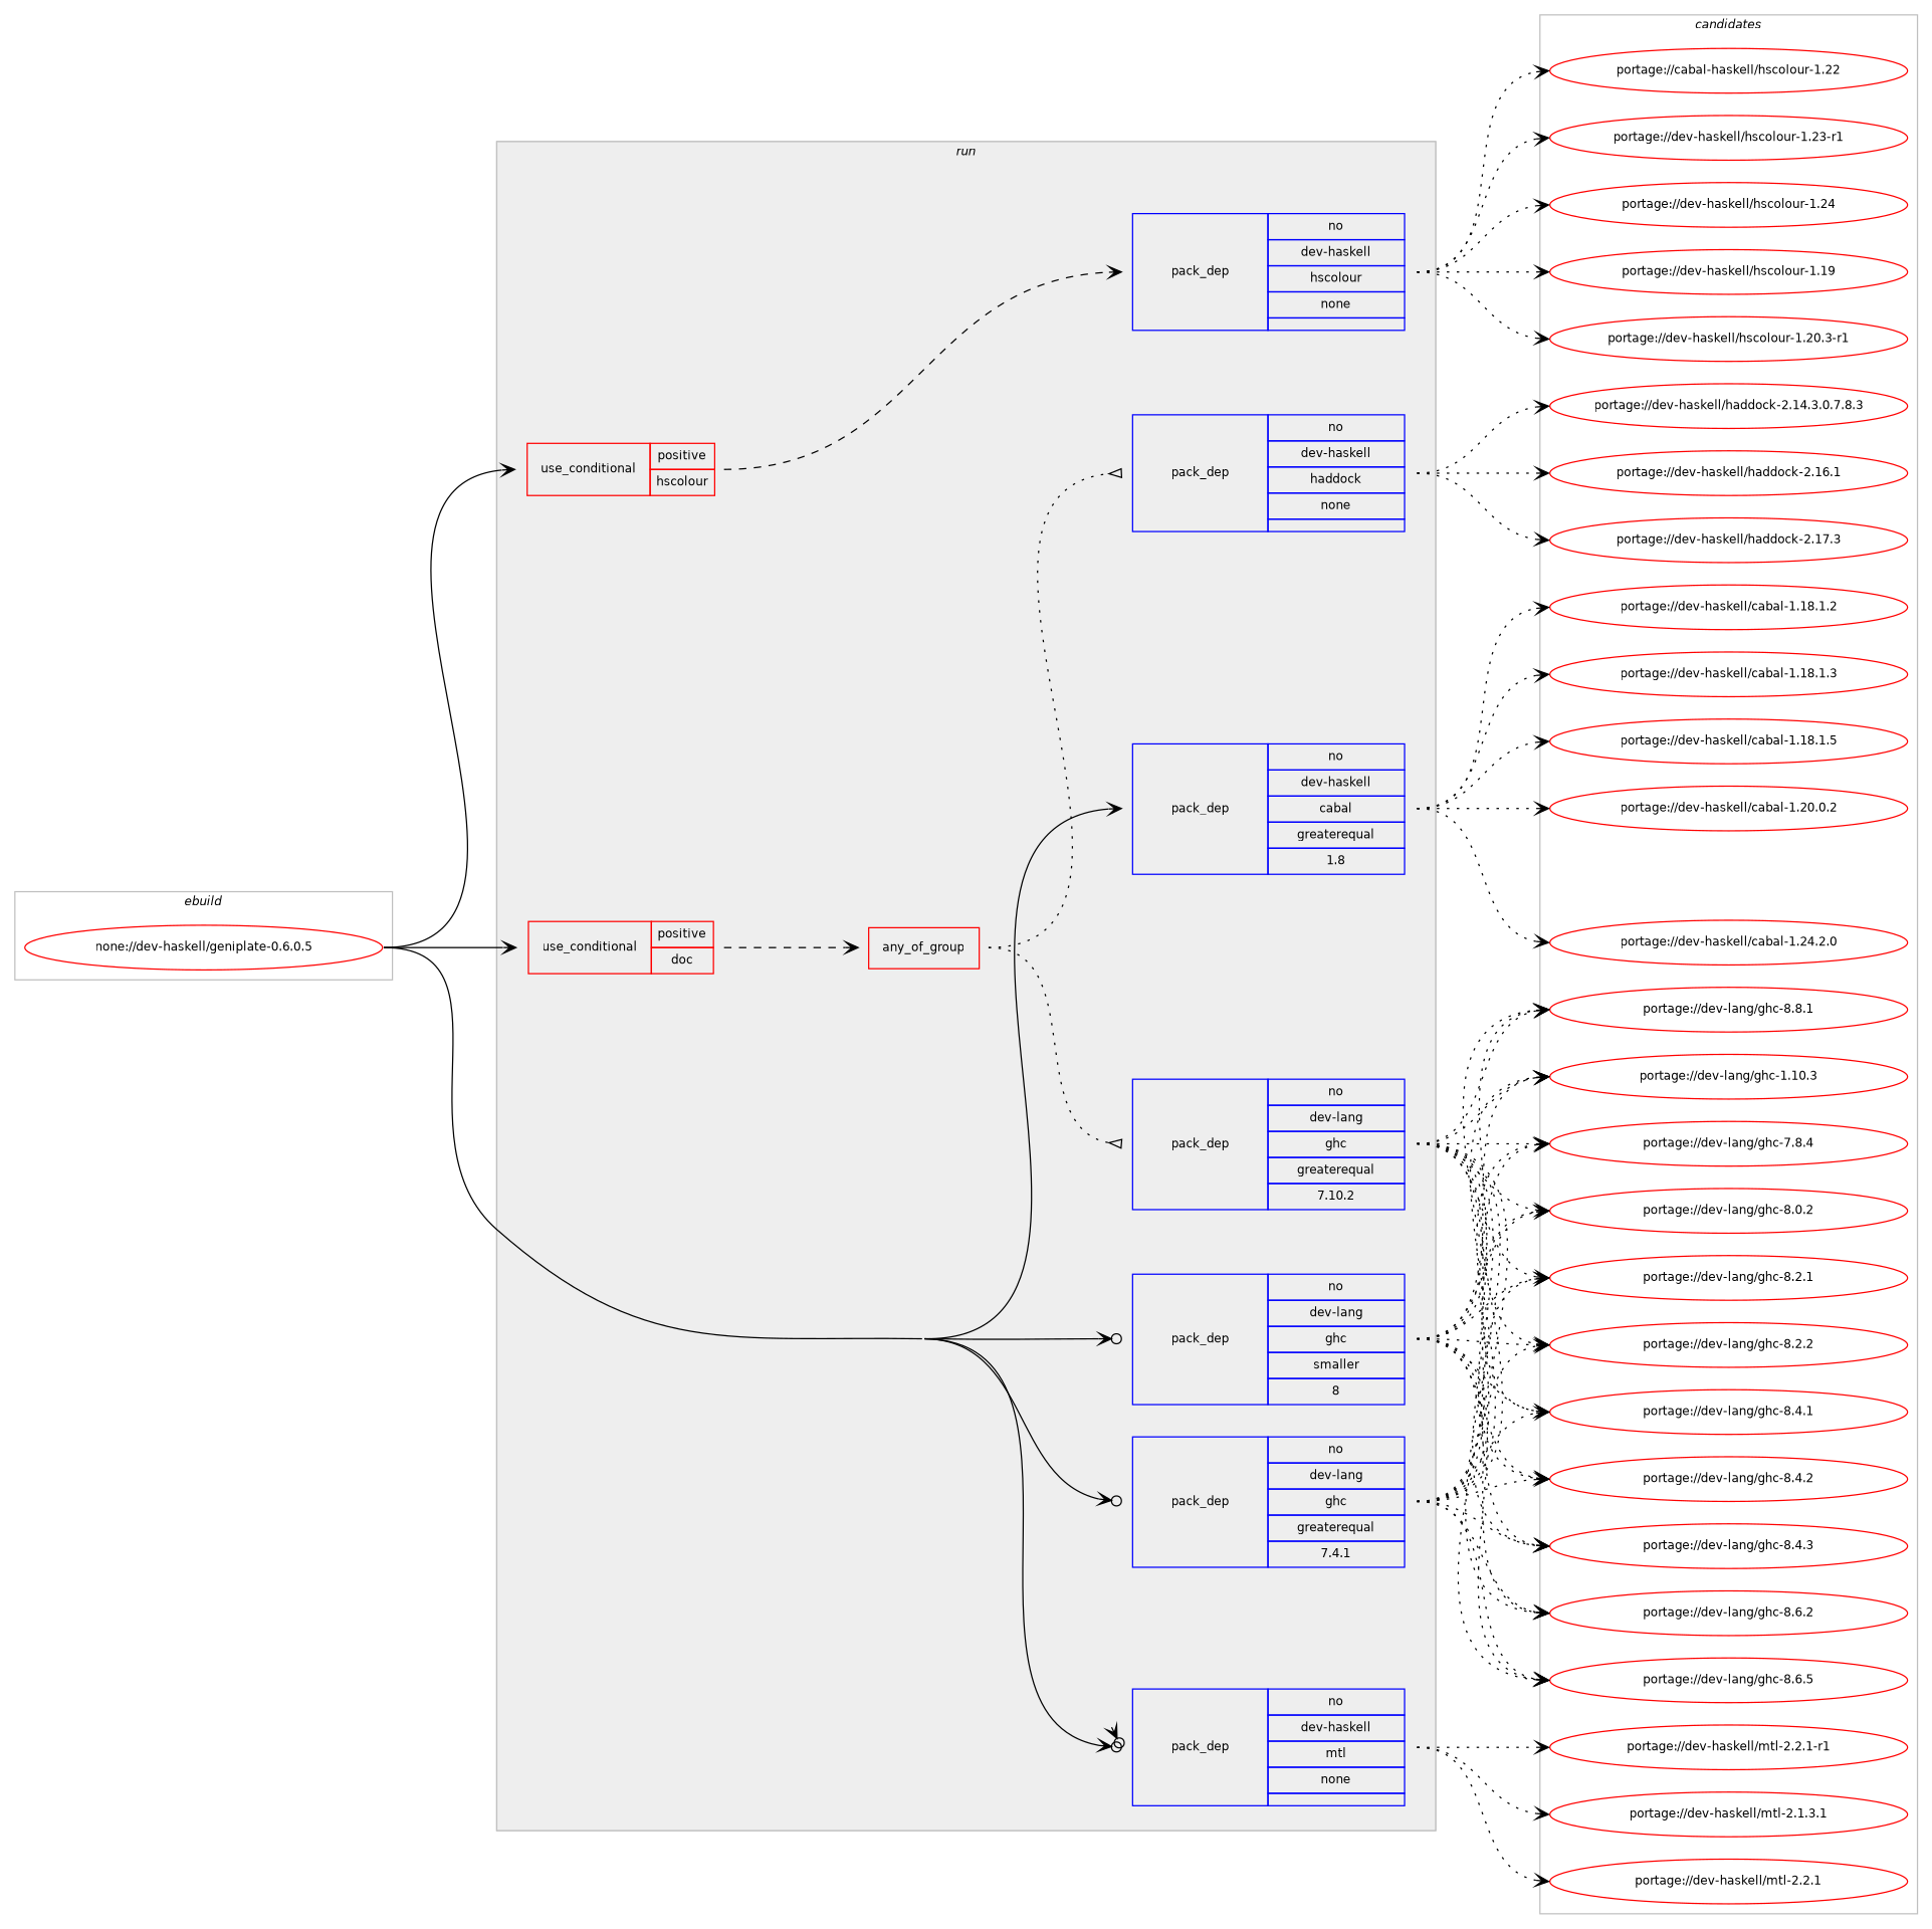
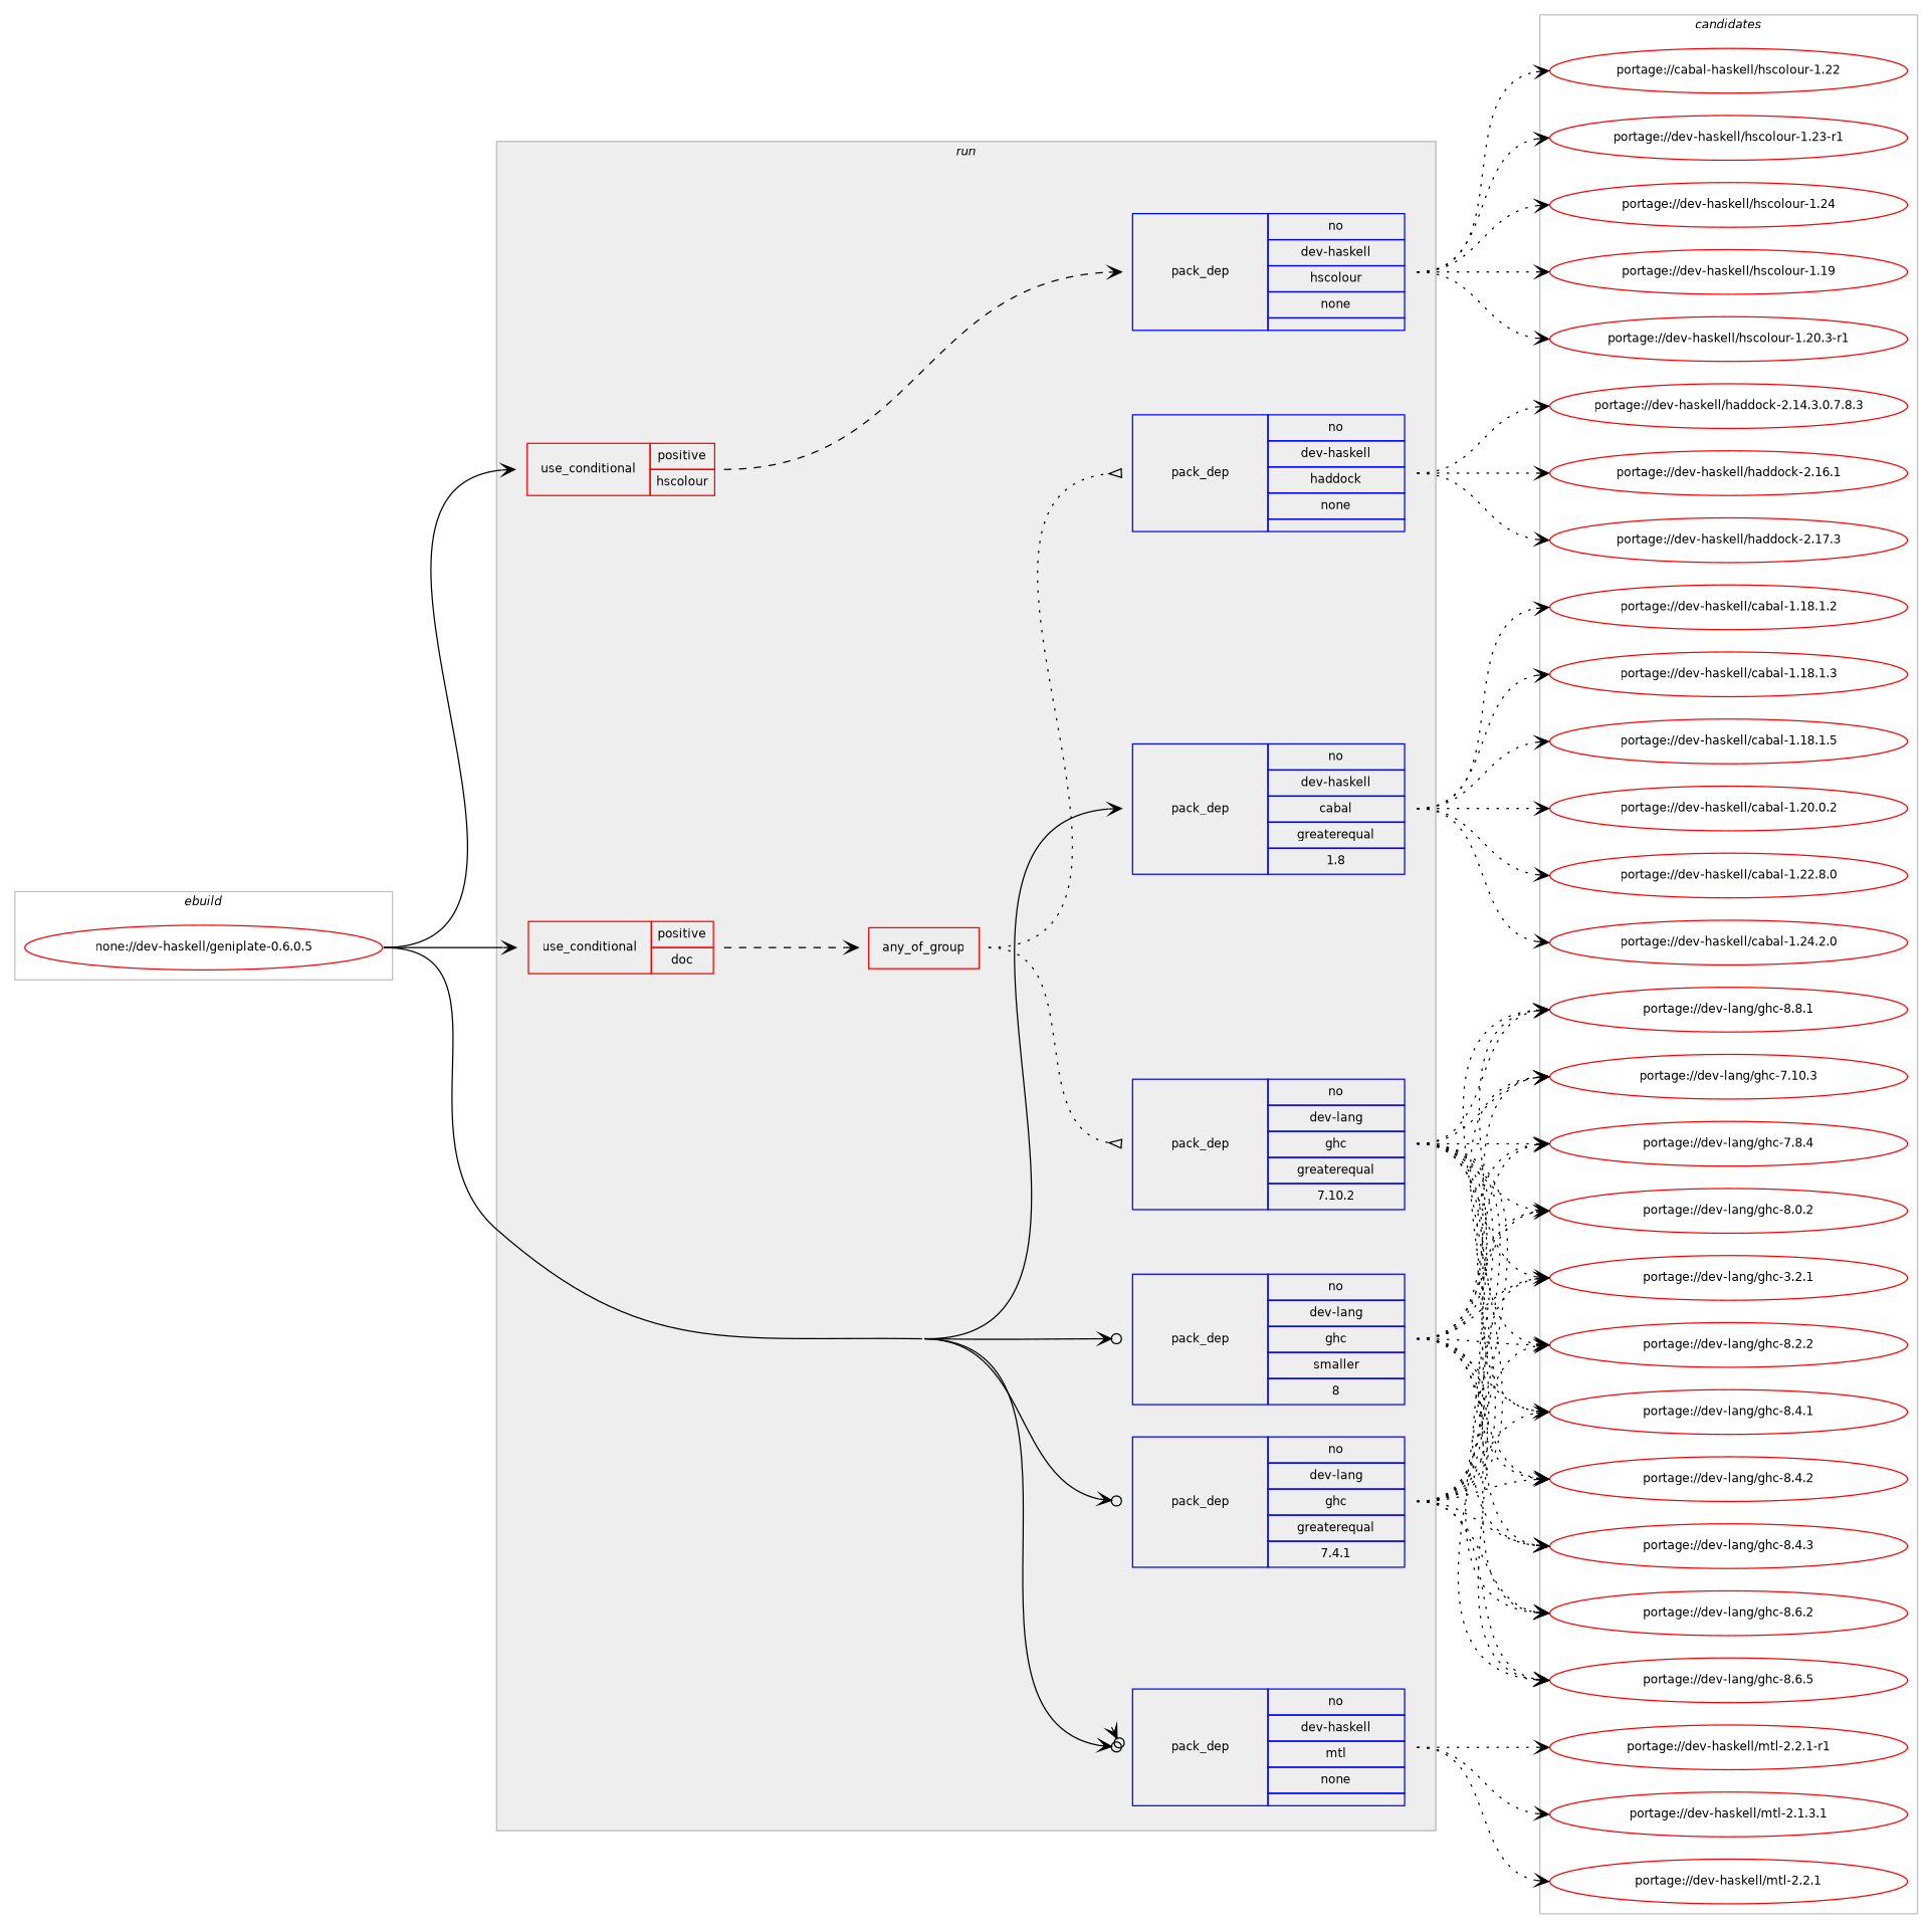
  digraph {
    compound=true
    concentrate=true
    fontname=Helvetica
    fontsize=10
    newrank=true
    rankdir=LR
    ranksep=1.5
    node [color=red fontname=Helvetica fontsize=10]
    edge [arrowhead=vee headport=w style=dotted tailport=e weight=100]
    n1 [label="none://dev-haskell/geniplate-0.6.0.5" width=4]
    n2 [color=blue label=<<TABLE BORDER="0" CELLBORDER="1" CELLSPACING="0" CELLPADDING="4" WIDTH="220"><TR><TD ROWSPAN="6" CELLPADDING="30">pack_dep</TD></TR><TR><TD WIDTH="110">no</TD></TR><TR><TD>dev-haskell</TD></TR><TR><TD>haddock</TD></TR><TR><TD>none</TD></TR><TR><TD></TD></TR></TABLE>> shape=none]
    n3 [color=blue label=<<TABLE BORDER="0" CELLBORDER="1" CELLSPACING="0" CELLPADDING="4" WIDTH="220"><TR><TD ROWSPAN="6" CELLPADDING="30">pack_dep</TD></TR><TR><TD WIDTH="110">no</TD></TR><TR><TD>dev-lang</TD></TR><TR><TD>ghc</TD></TR><TR><TD>greaterequal</TD></TR><TR><TD>7.10.2</TD></TR></TABLE>> shape=none]
    n4 [label=<<TABLE BORDER="0" CELLBORDER="1" CELLSPACING="0" CELLPADDING="4"><TR><TD CELLPADDING="10">any_of_group</TD></TR></TABLE>> shape=none]
    n5 [label=<<TABLE BORDER="0" CELLBORDER="1" CELLSPACING="0" CELLPADDING="4"><TR><TD ROWSPAN="3" CELLPADDING="10">use_conditional</TD></TR><TR><TD>positive</TD></TR><TR><TD>doc</TD></TR></TABLE>> shape=none]
    n6 [color=blue label=<<TABLE BORDER="0" CELLBORDER="1" CELLSPACING="0" CELLPADDING="4" WIDTH="220"><TR><TD ROWSPAN="6" CELLPADDING="30">pack_dep</TD></TR><TR><TD WIDTH="110">no</TD></TR><TR><TD>dev-haskell</TD></TR><TR><TD>hscolour</TD></TR><TR><TD>none</TD></TR><TR><TD></TD></TR></TABLE>> shape=none]
    n7 [label=<<TABLE BORDER="0" CELLBORDER="1" CELLSPACING="0" CELLPADDING="4"><TR><TD ROWSPAN="3" CELLPADDING="10">use_conditional</TD></TR><TR><TD>positive</TD></TR><TR><TD>hscolour</TD></TR></TABLE>> shape=none]
    n8 [color=blue label=<<TABLE BORDER="0" CELLBORDER="1" CELLSPACING="0" CELLPADDING="4" WIDTH="220"><TR><TD ROWSPAN="6" CELLPADDING="30">pack_dep</TD></TR><TR><TD WIDTH="110">no</TD></TR><TR><TD>dev-haskell</TD></TR><TR><TD>cabal</TD></TR><TR><TD>greaterequal</TD></TR><TR><TD>1.8</TD></TR></TABLE>> shape=none]
    n9 [color=blue label=<<TABLE BORDER="0" CELLBORDER="1" CELLSPACING="0" CELLPADDING="4" WIDTH="220"><TR><TD ROWSPAN="6" CELLPADDING="30">pack_dep</TD></TR><TR><TD WIDTH="110">no</TD></TR><TR><TD>dev-haskell</TD></TR><TR><TD>mtl</TD></TR><TR><TD>none</TD></TR><TR><TD></TD></TR></TABLE>> shape=none]
    n10 [color=blue label=<<TABLE BORDER="0" CELLBORDER="1" CELLSPACING="0" CELLPADDING="4" WIDTH="220"><TR><TD ROWSPAN="6" CELLPADDING="30">pack_dep</TD></TR><TR><TD WIDTH="110">no</TD></TR><TR><TD>dev-lang</TD></TR><TR><TD>ghc</TD></TR><TR><TD>greaterequal</TD></TR><TR><TD>7.4.1</TD></TR></TABLE>> shape=none]
    n11 [color=blue label=<<TABLE BORDER="0" CELLBORDER="1" CELLSPACING="0" CELLPADDING="4" WIDTH="220"><TR><TD ROWSPAN="6" CELLPADDING="30">pack_dep</TD></TR><TR><TD WIDTH="110">no</TD></TR><TR><TD>dev-lang</TD></TR><TR><TD>ghc</TD></TR><TR><TD>smaller</TD></TR><TR><TD>8</TD></TR></TABLE>> shape=none]
    n12 [label="portage://dev-haskell/haddock-2.14.3.0.7.8.3" width=4]
    n13 [label="portage://dev-haskell/haddock-2.16.1" width=4]
    n14 [label="portage://dev-haskell/haddock-2.17.3" width=4]
-   n15 [label="portage://dev-lang/ghc-1.10.3" width=4]
+   n15 [label="portage://dev-lang/ghc-7.10.3" width=4]
    n16 [label="portage://dev-lang/ghc-7.8.4" width=4]
    n17 [label="portage://dev-lang/ghc-8.0.2" width=4]
-   n18 [label="portage://dev-lang/ghc-8.2.1" width=4]
+   n18 [label="portage://dev-lang/ghc-3.2.1" width=4]
    n19 [label="portage://dev-lang/ghc-8.2.2" width=4]
    n20 [label="portage://dev-lang/ghc-8.4.1" width=4]
    n21 [label="portage://dev-lang/ghc-8.4.2" width=4]
    n22 [label="portage://dev-lang/ghc-8.4.3" width=4]
    n23 [label="portage://dev-lang/ghc-8.6.2" width=4]
    n24 [label="portage://dev-lang/ghc-8.6.5" width=4]
    n25 [label="portage://dev-lang/ghc-8.8.1" width=4]
    n26 [label="portage://dev-haskell/hscolour-1.19" width=4]
    n27 [label="portage://dev-haskell/hscolour-1.20.3-r1" width=4]
    n28 [label="portage://cabal-haskell/hscolour-1.22" width=4]
    n29 [label="portage://dev-haskell/hscolour-1.23-r1" width=4]
    n30 [label="portage://dev-haskell/hscolour-1.24" width=4]
    n31 [label="portage://dev-haskell/cabal-1.18.1.2" width=4]
    n32 [label="portage://dev-haskell/cabal-1.18.1.3" width=4]
    n33 [label="portage://dev-haskell/cabal-1.18.1.5" width=4]
    n34 [label="portage://dev-haskell/cabal-1.20.0.2" width=4]
+   n35 [label="portage://dev-haskell/cabal-1.22.8.0" width=4]
    n36 [label="portage://dev-haskell/cabal-1.24.2.0" width=4]
    n37 [label="portage://dev-haskell/mtl-2.1.3.1" width=4]
    n38 [label="portage://dev-haskell/mtl-2.2.1" width=4]
    n39 [label="portage://dev-haskell/mtl-2.2.1-r1" width=4]
    subgraph cluster_1 {
      color=gray
      label=<<i>ebuild</i>>
      rank=same
      n1
    }
    subgraph cluster_2 {
      color=gray
      label=<<i>dependencies</i>>
      subgraph cluster_3 {
        color=gray
        fillcolor="#eeeeee"
        label=<<i>compile</i>>
        style=filled
        subgraph sub_4 {
          color=gray
          fillcolor="#eeeeee"
          label=<<i>compile</i>>
          style=filled
          n5
          subgraph sub_5 {
            color=gray
            fillcolor="#eeeeee"
            label=<<i>compile</i>>
            style=filled
            n4
            subgraph sub_6 {
              color=gray
              fillcolor="#eeeeee"
              label=<<i>compile</i>>
              style=filled
              n2
            }
            subgraph sub_7 {
              color=gray
              fillcolor="#eeeeee"
              label=<<i>compile</i>>
              style=filled
              n3
            }
          }
        }
        subgraph sub_8 {
          color=gray
          fillcolor="#eeeeee"
          label=<<i>compile</i>>
          style=filled
          n7
          subgraph sub_9 {
            color=gray
            fillcolor="#eeeeee"
            label=<<i>compile</i>>
            style=filled
            n6
          }
        }
        subgraph sub_10 {
          color=gray
          fillcolor="#eeeeee"
          label=<<i>compile</i>>
          style=filled
          n8
        }
      }
      subgraph cluster_11 {
        color=gray
        fillcolor="#eeeeee"
        label=<<i>compile and run</i>>
        style=filled
        subgraph sub_12 {
          color=gray
          fillcolor="#eeeeee"
          label=<<i>compile and run</i>>
          style=filled
          n9
        }
        subgraph sub_13 {
          color=gray
          fillcolor="#eeeeee"
          label=<<i>compile and run</i>>
          style=filled
          n10
        }
        subgraph sub_14 {
          color=gray
          fillcolor="#eeeeee"
          label=<<i>compile and run</i>>
          style=filled
          n11
        }
      }
      subgraph cluster_15 {
        color=gray
        fillcolor="#eeeeee"
        label=<<i>run</i>>
        style=filled
      }
    }
    subgraph cluster_16 {
      color=gray
      label=<<i>candidates</i>>
      rank=same
      subgraph sub_17 {
        color=black
        label=<<i>candidates</i>>
        nodesep=1
        rank=same
        n12
        n13
        n14
      }
      subgraph sub_18 {
        color=black
        label=<<i>candidates</i>>
        nodesep=1
        rank=same
        n15
        n16
        n17
        n18
        n19
        n20
        n21
        n22
        n23
        n24
        n25
      }
      subgraph sub_19 {
        color=black
        label=<<i>candidates</i>>
        nodesep=1
        rank=same
        n26
        n27
        n28
        n29
        n30
      }
      subgraph sub_20 {
        color=black
        label=<<i>candidates</i>>
        nodesep=1
        rank=same
        n31
        n32
        n33
        n34
+       n35
        n36
      }
      subgraph sub_21 {
        color=black
        label=<<i>candidates</i>>
        nodesep=1
        rank=same
        n37
        n38
        n39
      }
      subgraph sub_22 {
        color=black
        label=<<i>candidates</i>>
        nodesep=1
        rank=same
        n15
        n16
        n17
        n18
        n19
        n20
        n21
        n22
        n23
        n24
        n25
      }
      subgraph sub_23 {
        color=black
        label=<<i>candidates</i>>
        nodesep=1
        rank=same
        n15
        n16
        n17
        n18
        n19
        n20
        n21
        n22
        n23
        n24
        n25
      }
    }
    n1 -> n5 [style=solid weight=20]
    n1 -> n7 [style=solid weight=20]
    n1 -> n8 [style=solid weight=20]
    n1 -> n9 [arrowhead=odotvee style=solid weight=20]
    n1 -> n10 [arrowhead=odotvee style=solid weight=20]
    n1 -> n11 [arrowhead=odotvee style=solid weight=20]
    n2 -> n12
    n2 -> n13
    n2 -> n14
    n3 -> n15
    n3 -> n16
    n3 -> n17
    n3 -> n18
    n3 -> n19
    n3 -> n20
    n3 -> n21
    n3 -> n22
    n3 -> n23
    n3 -> n24
    n3 -> n25
    n4 -> n2 [arrowhead=oinv weight=20]
    n4 -> n3 [arrowhead=oinv weight=20]
    n5 -> n4 [style=dashed weight=20]
    n6 -> n26
    n6 -> n27
    n6 -> n28
    n6 -> n29
    n6 -> n30
    n7 -> n6 [style=dashed weight=20]
    n8 -> n31
    n8 -> n32
    n8 -> n33
    n8 -> n34
+   n8 -> n35
    n8 -> n36
    n9 -> n37
    n9 -> n38
    n9 -> n39
    n10 -> n15
    n10 -> n16
    n10 -> n17
    n10 -> n18
    n10 -> n19
    n10 -> n20
    n10 -> n21
    n10 -> n22
    n10 -> n23
    n10 -> n24
    n10 -> n25
    n11 -> n15
    n11 -> n16
    n11 -> n17
    n11 -> n18
    n11 -> n19
    n11 -> n20
    n11 -> n21
    n11 -> n22
    n11 -> n23
    n11 -> n24
    n11 -> n25
  }
